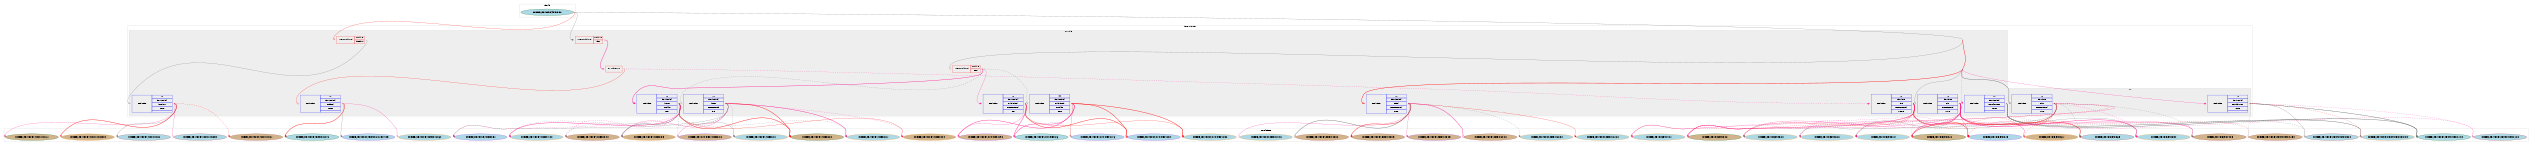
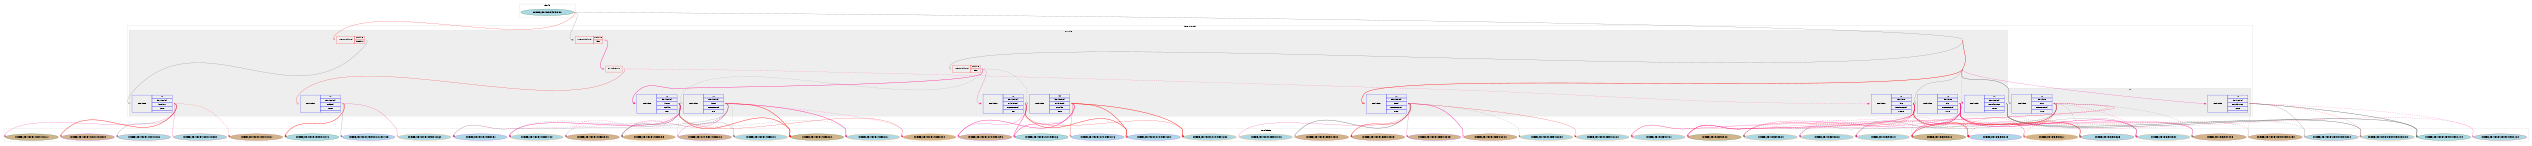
  digraph {
    compound=true
    concentrate=true
    fontname=Helvetica
    fontsize=10
    newrank=true
    rankdir=TB
    ranksep=1.5
    node [color=darkorange fillcolor=lightblue fontname=Helvetica fontsize=10 style=filled]
    edge [arrowhead=diamond color=deeppink headport=w style=dashed tailport=e weight=100]
    n1 [color=darkgreen label="portage://dev-haskell/fgl-5.5.3.0" width=4]
    n2 [color=blue label=<<TABLE BORDER="0" CELLBORDER="1" CELLSPACING="0" CELLPADDING="4" WIDTH="220"><TR><TD ROWSPAN="6" CELLPADDING="30">pack_dep</TD></TR><TR><TD WIDTH="110">no</TD></TR><TR><TD>dev-haskell</TD></TR><TR><TD>haddock</TD></TR><TR><TD>none</TD></TR><TR><TD></TD></TR></TABLE>> shape=none fillcolor="" style=""]
    n3 [color=blue label=<<TABLE BORDER="0" CELLBORDER="1" CELLSPACING="0" CELLPADDING="4" WIDTH="220"><TR><TD ROWSPAN="6" CELLPADDING="30">pack_dep</TD></TR><TR><TD WIDTH="110">no</TD></TR><TR><TD>dev-lang</TD></TR><TR><TD>ghc</TD></TR><TR><TD>greaterequal</TD></TR><TR><TD>7.10.2</TD></TR></TABLE>> shape=none fillcolor="" style=""]
    n4 [color=red label=<<TABLE BORDER="0" CELLBORDER="1" CELLSPACING="0" CELLPADDING="4"><TR><TD CELLPADDING="10">any_of_group</TD></TR></TABLE>> shape=none fillcolor="" style=""]
    n5 [color=red label=<<TABLE BORDER="0" CELLBORDER="1" CELLSPACING="0" CELLPADDING="4"><TR><TD ROWSPAN="3" CELLPADDING="10">use_conditional</TD></TR><TR><TD>positive</TD></TR><TR><TD>doc</TD></TR></TABLE>> shape=none fillcolor="" style=""]
    n6 [color=blue label=<<TABLE BORDER="0" CELLBORDER="1" CELLSPACING="0" CELLPADDING="4" WIDTH="220"><TR><TD ROWSPAN="6" CELLPADDING="30">pack_dep</TD></TR><TR><TD WIDTH="110">no</TD></TR><TR><TD>dev-haskell</TD></TR><TR><TD>hscolour</TD></TR><TR><TD>none</TD></TR><TR><TD></TD></TR></TABLE>> shape=none fillcolor="" style=""]
    n7 [color=red label=<<TABLE BORDER="0" CELLBORDER="1" CELLSPACING="0" CELLPADDING="4"><TR><TD ROWSPAN="3" CELLPADDING="10">use_conditional</TD></TR><TR><TD>positive</TD></TR><TR><TD>hscolour</TD></TR></TABLE>> shape=none fillcolor="" style=""]
    n8 [color=blue label=<<TABLE BORDER="0" CELLBORDER="1" CELLSPACING="0" CELLPADDING="4" WIDTH="220"><TR><TD ROWSPAN="6" CELLPADDING="30">pack_dep</TD></TR><TR><TD WIDTH="110">no</TD></TR><TR><TD>dev-haskell</TD></TR><TR><TD>hspec</TD></TR><TR><TD>greaterequal</TD></TR><TR><TD>2.1</TD></TR></TABLE>> shape=none fillcolor="" style=""]
    n9 [color=blue label=<<TABLE BORDER="0" CELLBORDER="1" CELLSPACING="0" CELLPADDING="4" WIDTH="220"><TR><TD ROWSPAN="6" CELLPADDING="30">pack_dep</TD></TR><TR><TD WIDTH="110">no</TD></TR><TR><TD>dev-haskell</TD></TR><TR><TD>hspec</TD></TR><TR><TD>smaller</TD></TR><TR><TD>2.3</TD></TR></TABLE>> shape=none fillcolor="" style=""]
    n10 [color=blue label=<<TABLE BORDER="0" CELLBORDER="1" CELLSPACING="0" CELLPADDING="4" WIDTH="220"><TR><TD ROWSPAN="6" CELLPADDING="30">pack_dep</TD></TR><TR><TD WIDTH="110">no</TD></TR><TR><TD>dev-haskell</TD></TR><TR><TD>quickcheck</TD></TR><TR><TD>greaterequal</TD></TR><TR><TD>2.8</TD></TR></TABLE>> shape=none fillcolor="" style=""]
    n11 [color=blue label=<<TABLE BORDER="0" CELLBORDER="1" CELLSPACING="0" CELLPADDING="4" WIDTH="220"><TR><TD ROWSPAN="6" CELLPADDING="30">pack_dep</TD></TR><TR><TD WIDTH="110">no</TD></TR><TR><TD>dev-haskell</TD></TR><TR><TD>quickcheck</TD></TR><TR><TD>smaller</TD></TR><TR><TD>2.10</TD></TR></TABLE>> shape=none fillcolor="" style=""]
    n12 [color=red label=<<TABLE BORDER="0" CELLBORDER="1" CELLSPACING="0" CELLPADDING="4"><TR><TD ROWSPAN="3" CELLPADDING="10">use_conditional</TD></TR><TR><TD>positive</TD></TR><TR><TD>test</TD></TR></TABLE>> shape=none fillcolor="" style=""]
    n13 [color=blue label=<<TABLE BORDER="0" CELLBORDER="1" CELLSPACING="0" CELLPADDING="4" WIDTH="220"><TR><TD ROWSPAN="6" CELLPADDING="30">pack_dep</TD></TR><TR><TD WIDTH="110">no</TD></TR><TR><TD>dev-haskell</TD></TR><TR><TD>cabal</TD></TR><TR><TD>greaterequal</TD></TR><TR><TD>1.10</TD></TR></TABLE>> shape=none fillcolor="" style=""]
    n14 [color=blue label=<<TABLE BORDER="0" CELLBORDER="1" CELLSPACING="0" CELLPADDING="4" WIDTH="220"><TR><TD ROWSPAN="6" CELLPADDING="30">pack_dep</TD></TR><TR><TD WIDTH="110">no</TD></TR><TR><TD>dev-haskell</TD></TR><TR><TD>transformers</TD></TR><TR><TD>none</TD></TR><TR><TD></TD></TR></TABLE>> shape=none fillcolor="" style=""]
    n15 [color=blue label=<<TABLE BORDER="0" CELLBORDER="1" CELLSPACING="0" CELLPADDING="4" WIDTH="220"><TR><TD ROWSPAN="6" CELLPADDING="30">pack_dep</TD></TR><TR><TD WIDTH="110">no</TD></TR><TR><TD>dev-lang</TD></TR><TR><TD>ghc</TD></TR><TR><TD>greaterequal</TD></TR><TR><TD>7.4.1</TD></TR></TABLE>> shape=none fillcolor="" style=""]
    n16 [color=blue label=<<TABLE BORDER="0" CELLBORDER="1" CELLSPACING="0" CELLPADDING="4" WIDTH="220"><TR><TD ROWSPAN="6" CELLPADDING="30">pack_dep</TD></TR><TR><TD WIDTH="110">no</TD></TR><TR><TD>dev-haskell</TD></TR><TR><TD>transformers</TD></TR><TR><TD>none</TD></TR><TR><TD></TD></TR></TABLE>> shape=none fillcolor="" style=""]
    n17 [color=blue label=<<TABLE BORDER="0" CELLBORDER="1" CELLSPACING="0" CELLPADDING="4" WIDTH="220"><TR><TD ROWSPAN="6" CELLPADDING="30">pack_dep</TD></TR><TR><TD WIDTH="110">no</TD></TR><TR><TD>dev-lang</TD></TR><TR><TD>ghc</TD></TR><TR><TD>greaterequal</TD></TR><TR><TD>7.4.1</TD></TR></TABLE>> shape=none fillcolor="" style=""]
    n18 [color=darkgreen label="portage://dev-haskell/haddock-2.17.2" width=4]
    n19 [label="portage://dev-haskell/haddock-2.16.1" width=4]
    n20 [color=purple label="portage://dev-haskell/haddock-2.14.3.0.7.8.3" width=4]
    n21 [label="portage://dev-lang/ghc-8.8.1" width=4]
    n22 [color=brown label="portage://dev-lang/ghc-8.6.5" width=4]
    n23 [fillcolor=tan label="portage://dev-lang/ghc-8.6.4" width=4]
    n24 [color=purple label="portage://dev-lang/ghc-8.4.3" width=4]
    n25 [color=darkgreen fillcolor=tan label="portage://dev-lang/ghc-8.4.2" width=4]
    n26 [label="portage://dev-lang/ghc-8.4.1" width=4]
    n27 [label="portage://dev-lang/ghc-2.2.2" width=4]
    n28 [label="portage://dev-lang/ghc-8.2.1" width=4]
    n29 [color=darkgreen fillcolor=tan label="portage://dev-lang/ghc-8.0.2" width=4]
    n30 [label="portage://dev-lang/ghc-7.8.4" width=4]
    n31 [color=brown fillcolor=tan label="portage://dev-lang/ghc-7.10.3" width=4]
    n32 [color=darkgreen fillcolor=tan label="portage://dev-haskell/hscolour-1.24.4" width=4]
    n33 [color=brown fillcolor=tan label="portage://dev-haskell/hscolour-1.24" width=4]
    n34 [color=brown label="portage://dev-haskell/hscolour-1.23-r1" width=4]
    n35 [color=brown label="portage://dev-haskell/hscolour-1.22" width=4]
-   n36 [fillcolor=tan label="portage://dev-haskell/hscolour-1.20.3-r1" width=4]
+   n36 [color=purple fillcolor=tan label="portage://dev-haskell/hscolour-1.20.3-r1" width=4]
    n37 [label="portage://dev-haskell/hspec-2.2.4" width=4]
    n38 [color=darkgreen fillcolor=tan label="portage://dev-haskell/hspec-2.2.1" width=4]
    n39 [label="portage://dev-haskell/hspec-2.1.4" width=4]
    n40 [color=purple fillcolor=tan label="portage://dev-quickcheck/hspec-2.1.2" width=4]
    n41 [fillcolor=tan label="portage://dev-haskell/hspec-1.8.3" width=4]
    n42 [color=brown fillcolor=tan label="portage://dev-haskell/hspec-1.8.1.1" width=4]
    n43 [label="portage://dev-haskell/hspec-1.7.2.1" width=4]
    n44 [color=purple label="portage://dev-haskell/hspec-1.5.4" width=4]
    n45 [fillcolor=tan label="portage://dev-haskell/hspec-1.10.0" width=4]
    n46 [color=purple fillcolor=tan label="portage://dev-haskell/quickcheck-2.9.2" width=4]
    n47 [label="portage://dev-haskell/quickcheck-2.8.2" width=4]
    n48 [color=purple label="portage://dev-haskell/quickcheck-2.8.1" width=4]
    n49 [color=purple label="portage://dev-haskell/quickcheck-2.7.6" width=4]
    n50 [color=darkgreen label="portage://dev-haskell/quickcheck-2.6" width=4]
    n51 [color=brown label="portage://dev-haskell/transformers-0.5.2.0" width=4]
    n52 [color=brown fillcolor=tan label="portage://dev-haskell/transformers-0.4.3.0" width=4]
    n53 [color=brown label="portage://dev-haskell/transformers-0.4.2.0" width=4]
    n54 [color=darkgreen label="portage://dev-haskell/transformers-0.4.1.0" width=4]
    n55 [label="portage://dev-haskell/transformers-0.3.0.0-r1" width=4]
    n56 [label="portage://dev-haskell/cabal-2.0.0.2" width=4]
    n57 [label="portage://dev-haskell/cabal-1.24.2.0" width=4]
    n58 [label="portage://dev-haskell/cabal-1.22.8.0" width=4]
    n59 [color=brown fillcolor=tan label="portage://dev-haskell/cabal-1.20.0.2" width=4]
    n60 [color=purple fillcolor=tan label="portage://dev-haskell/cabal-1.18.1.5" width=4]
    n61 [color=brown fillcolor=tan label="portage://dev-haskell/cabal-1.18.1.3" width=4]
    n62 [color=brown fillcolor=tan label="portage://dev-haskell/cabal-1.18.1.2" width=4]
    subgraph cluster_1 {
      color=gray
      label=<<i>ebuild</i>>
      n1
    }
    subgraph cluster_2 {
      color=gray
      label=<<i>dependencies</i>>
      subgraph cluster_3 {
        color=gray
        fillcolor="#eeeeee"
        label=<<i>compile</i>>
        style=filled
        subgraph sub_4 {
          color=gray
          fillcolor="#eeeeee"
          label=<<i>compile</i>>
          style=filled
          n5
          subgraph sub_5 {
            color=gray
            fillcolor="#eeeeee"
            label=<<i>compile</i>>
            style=filled
            n4
            subgraph sub_6 {
              color=gray
              fillcolor="#eeeeee"
              label=<<i>compile</i>>
              style=filled
              n2
            }
            subgraph sub_7 {
              color=gray
              fillcolor="#eeeeee"
              label=<<i>compile</i>>
              style=filled
              n3
            }
          }
        }
        subgraph sub_8 {
          color=gray
          fillcolor="#eeeeee"
          label=<<i>compile</i>>
          style=filled
          n7
          subgraph sub_9 {
            color=gray
            fillcolor="#eeeeee"
            label=<<i>compile</i>>
            style=filled
            n6
          }
        }
        subgraph sub_10 {
          color=gray
          fillcolor="#eeeeee"
          label=<<i>compile</i>>
          style=filled
          n12
          subgraph sub_11 {
            color=gray
            fillcolor="#eeeeee"
            label=<<i>compile</i>>
            style=filled
            n8
          }
          subgraph sub_12 {
            color=gray
            fillcolor="#eeeeee"
            label=<<i>compile</i>>
            style=filled
            n9
          }
          subgraph sub_13 {
            color=gray
            fillcolor="#eeeeee"
            label=<<i>compile</i>>
            style=filled
            n10
          }
          subgraph sub_14 {
            color=gray
            fillcolor="#eeeeee"
            label=<<i>compile</i>>
            style=filled
            n11
          }
        }
        subgraph sub_15 {
          color=gray
          fillcolor="#eeeeee"
          label=<<i>compile</i>>
          style=filled
          n13
        }
        subgraph sub_16 {
          color=gray
          fillcolor="#eeeeee"
          label=<<i>compile</i>>
          style=filled
          n14
        }
        subgraph sub_17 {
          color=gray
          fillcolor="#eeeeee"
          label=<<i>compile</i>>
          style=filled
          n15
        }
      }
      subgraph cluster_18 {
        color=gray
        fillcolor="#eeeeee"
        label=<<i>compile and run</i>>
        style=filled
      }
      subgraph cluster_19 {
        color=gray
        fillcolor="#eeeeee"
        label=<<i>run</i>>
        style=filled
        subgraph sub_20 {
          color=gray
          fillcolor="#eeeeee"
          label=<<i>run</i>>
          style=filled
          n16
        }
        subgraph sub_21 {
          color=gray
          fillcolor="#eeeeee"
          label=<<i>run</i>>
          style=filled
          n17
        }
      }
    }
    subgraph cluster_22 {
      color=gray
      label=<<i>candidates</i>>
      rank=same
      subgraph sub_23 {
        color=black
        label=<<i>candidates</i>>
        nodesep=1
        rank=same
        n18
        n19
        n20
      }
      subgraph sub_24 {
        color=black
        label=<<i>candidates</i>>
        nodesep=1
        rank=same
        n21
        n22
        n23
        n24
        n25
        n26
        n27
        n28
        n29
        n30
        n31
      }
      subgraph sub_25 {
        color=black
        label=<<i>candidates</i>>
        nodesep=1
        rank=same
        n32
        n33
        n34
        n35
        n36
      }
      subgraph sub_26 {
        color=black
        label=<<i>candidates</i>>
        nodesep=1
        rank=same
        n37
        n38
        n39
        n40
        n41
        n42
        n43
        n44
        n45
      }
      subgraph sub_27 {
        color=black
        label=<<i>candidates</i>>
        nodesep=1
        rank=same
        n37
        n38
        n39
        n40
        n41
        n42
        n43
        n44
        n45
      }
      subgraph sub_28 {
        color=black
        label=<<i>candidates</i>>
        nodesep=1
        rank=same
        n46
        n47
        n48
        n49
        n50
      }
      subgraph sub_29 {
        color=black
        label=<<i>candidates</i>>
        nodesep=1
        rank=same
        n46
        n47
        n48
        n49
        n50
      }
      subgraph sub_30 {
        color=black
        label=<<i>candidates</i>>
        nodesep=1
        rank=same
        n51
        n52
        n53
        n54
        n55
      }
      subgraph sub_31 {
        color=black
        label=<<i>candidates</i>>
        nodesep=1
        rank=same
        n56
        n57
        n58
        n59
        n60
        n61
        n62
      }
      subgraph sub_32 {
        color=black
        label=<<i>candidates</i>>
        nodesep=1
        rank=same
        n21
        n22
        n23
        n24
        n25
        n26
        n27
        n28
        n29
        n30
        n31
      }
      subgraph sub_33 {
        color=black
        label=<<i>candidates</i>>
        nodesep=1
        rank=same
        n51
        n52
        n53
        n54
        n55
      }
      subgraph sub_34 {
        color=black
        label=<<i>candidates</i>>
        nodesep=1
        rank=same
        n21
        n22
        n23
        n24
        n25
        n26
        n27
        n28
        n29
        n30
        n31
      }
    }
    n1 -> n5 [color=gray40 style=solid weight=20]
    n1 -> n7 [arrowhead=onormal color=red style=solid weight=20]
    n1 -> n12 [arrowhead=odot color=gray40 style=solid weight=20]
    n1 -> n13 [arrowhead=onormal color=red style=bold weight=20]
    n1 -> n14 [weight=20]
    n1 -> n15 [arrowhead=onormal color=gray40 style=solid weight=20]
    n1 -> n16 [style=solid weight=20]
    n1 -> n17 [arrowhead=odot color=gray40 style=bold weight=20]
    n2 -> n18 [color=red style=bold]
    n2 -> n19 [arrowhead=onormal style=solid]
    n2 -> n20 [color=gray40 style=solid]
    n3 -> n21 [arrowhead=odot color=gray40 style=solid]
    n3 -> n22 [color=gray40]
    n3 -> n23 [arrowhead=onormal color=red]
    n3 -> n24 [color=red style=bold]
    n3 -> n25 [arrowhead=onormal color=gray40]
    n3 -> n26 [color=red]
    n3 -> n27
    n3 -> n28 [arrowhead=onormal color=red style=solid]
    n3 -> n29 [arrowhead=onormal style=bold]
    n3 -> n30 [arrowhead=onormal color=red]
    n3 -> n31 [arrowhead=onormal style=solid]
    n4 -> n2 [arrowhead=odot color=red style=solid weight=20]
    n4 -> n3 [weight=20]
    n5 -> n4 [arrowhead=odot style=bold weight=20]
    n6 -> n32 [style=solid]
    n6 -> n33 [color=red]
    n6 -> n34 [arrowhead=odot style=solid]
    n6 -> n35 [color=gray40 style=solid]
    n6 -> n36 [arrowhead=onormal color=red style=bold]
    n7 -> n6 [arrowhead=onormal color=gray40 style=solid weight=20]
    n8 -> n37 [style=bold]
    n8 -> n38 [color=red style=bold]
    n8 -> n39 [arrowhead=onormal color=gray40]
    n8 -> n40 [arrowhead=odot style=solid]
    n8 -> n41 [arrowhead=onormal style=solid]
    n8 -> n42 [color=gray40]
    n8 -> n43 [arrowhead=onormal color=gray40]
    n8 -> n44 [color=gray40 style=solid]
    n8 -> n45
    n9 -> n37 [arrowhead=onormal color=gray40]
    n9 -> n38 [arrowhead=onormal color=red style=bold]
    n9 -> n39 [color=gray40 style=solid]
    n9 -> n40 [arrowhead=onormal color=gray40]
    n9 -> n41 [color=gray40 style=bold]
    n9 -> n42 [arrowhead=onormal]
    n9 -> n43 [style=bold]
    n9 -> n44
    n9 -> n45 [arrowhead=onormal color=red style=solid]
    n10 -> n46 [arrowhead=odot style=solid]
    n10 -> n47 [arrowhead=odot color=red style=solid]
    n10 -> n48 [arrowhead=odot color=red style=bold]
    n10 -> n49 [arrowhead=onormal color=gray40]
    n10 -> n50 [arrowhead=onormal style=bold]
    n11 -> n46 [arrowhead=onormal style=bold]
    n11 -> n47 [color=red style=bold]
    n11 -> n48 [arrowhead=odot color=red style=bold]
    n11 -> n49 [arrowhead=onormal color=red style=solid]
    n11 -> n50 [arrowhead=odot style=bold]
    n12 -> n8 [arrowhead=odot color=gray40 weight=20]
    n12 -> n9 [style=bold weight=20]
    n12 -> n10 [style=solid weight=20]
    n12 -> n11 [arrowhead=onormal color=gray40 weight=20]
    n13 -> n56 [arrowhead=odot style=solid]
    n13 -> n57 [color=red style=solid]
    n13 -> n58 [color=gray40]
    n13 -> n59 [arrowhead=odot style=bold]
    n13 -> n60 [style=solid]
    n13 -> n61 [color=red style=bold]
    n13 -> n62 [arrowhead=odot color=gray40 style=bold]
    n14 -> n51 [arrowhead=odot color=gray40]
    n14 -> n52 [arrowhead=odot color=red]
    n14 -> n53 [arrowhead=odot]
    n14 -> n54 [color=gray40 style=bold]
    n14 -> n55 [arrowhead=onormal color=gray40 style=bold]
    n15 -> n21 [style=bold]
    n15 -> n22 [arrowhead=odot color=red style=bold]
    n15 -> n23 [arrowhead=odot style=solid]
    n15 -> n24 [style=solid]
    n15 -> n25 [arrowhead=odot style=bold]
    n15 -> n26 [color=gray40 style=solid]
    n15 -> n27 [arrowhead=odot]
    n15 -> n28 [arrowhead=onormal style=solid]
    n15 -> n29 [arrowhead=onormal style=solid]
    n15 -> n30
    n15 -> n31 [arrowhead=odot style=solid]
    n16 -> n51 [arrowhead=onormal color=gray40 style=solid]
    n16 -> n52 [arrowhead=odot color=gray40]
    n16 -> n53 [arrowhead=onormal]
    n16 -> n54 [arrowhead=odot color=gray40 style=bold]
    n16 -> n55 [arrowhead=odot color=red]
    n17 -> n21 [arrowhead=odot]
    n17 -> n22 [arrowhead=onormal color=gray40]
    n17 -> n23 [arrowhead=onormal color=red]
    n17 -> n24 [color=red]
    n17 -> n25 [arrowhead=onormal color=red style=bold]
    n17 -> n26
    n17 -> n27 [arrowhead=onormal color=gray40 style=solid]
    n17 -> n28 [color=gray40]
    n17 -> n29 [arrowhead=odot color=red]
    n17 -> n30 [arrowhead=odot style=solid]
    n17 -> n31 [color=gray40]
  }
